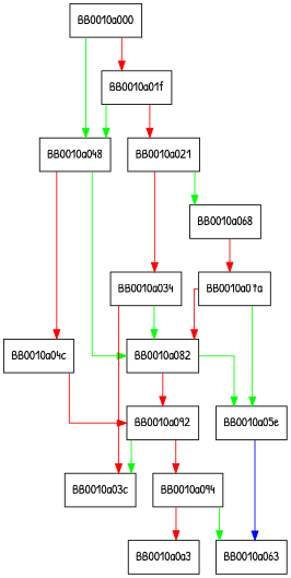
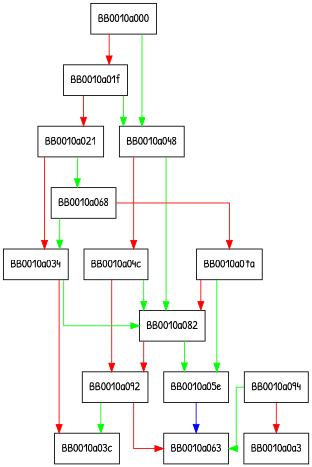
  digraph {
    fontname="Patrick Hand"
    splines=ortho
    node [fontname="Patrick Hand" shape=box]
    edge [color=green fontname="Patrick Hand"]
    BB0010a000
    BB0010a048
    BB0010a01f
    BB0010a082
    BB0010a04c
    n6 [label=BB0010a021]
    BB0010a05e
    BB0010a092
    BB0010a068
    BB0010a034
    BB0010a07a
    BB0010a03c
    BB0010a063
    BB0010a094
    BB0010a0a3
    BB0010a000 -> BB0010a048
    BB0010a000 -> BB0010a01f [color=red]
    BB0010a048 -> BB0010a082
    BB0010a048 -> BB0010a04c [color=red]
    BB0010a01f -> BB0010a048
    BB0010a01f -> n6 [color=red]
    BB0010a082 -> BB0010a05e
    BB0010a082 -> BB0010a092 [color=red]
+   BB0010a04c -> BB0010a082
    BB0010a04c -> BB0010a092 [color=red]
    n6 -> BB0010a068
    n6 -> BB0010a034 [color=red]
    BB0010a05e -> BB0010a063 [color=blue]
    BB0010a092 -> BB0010a03c
-   BB0010a092 -> BB0010a094 [color=red]
+   BB0010a092 -> BB0010a063 [color=red]
+   BB0010a068 -> BB0010a034
    BB0010a068 -> BB0010a07a [color=red]
    BB0010a034 -> BB0010a082
    BB0010a034 -> BB0010a03c [color=red]
    BB0010a07a -> BB0010a082 [color=red]
    BB0010a07a -> BB0010a05e
    BB0010a094 -> BB0010a063
    BB0010a094 -> BB0010a0a3 [color=red]
  }
